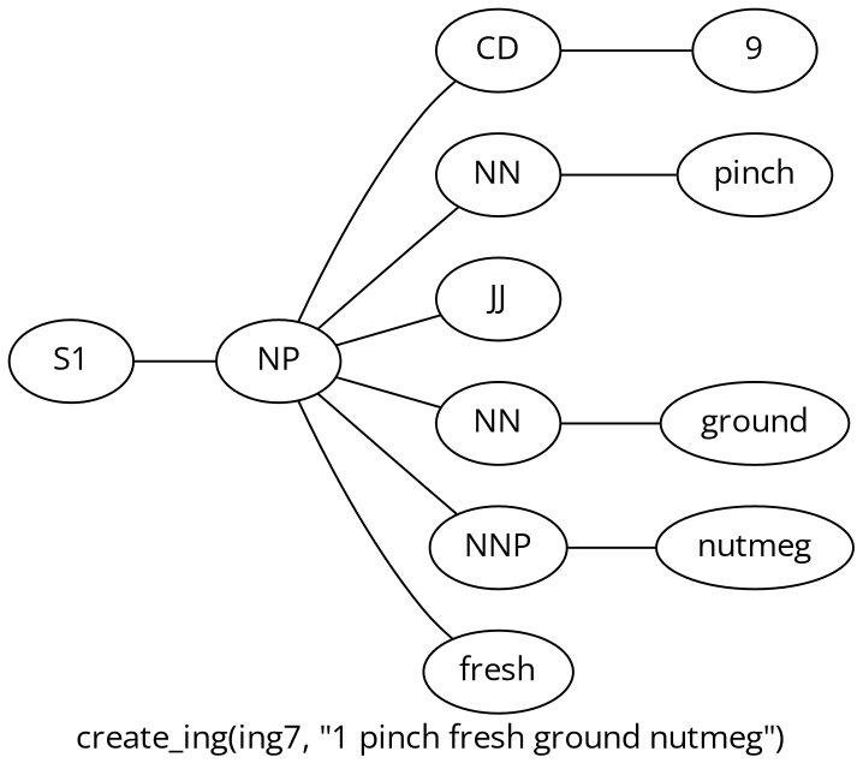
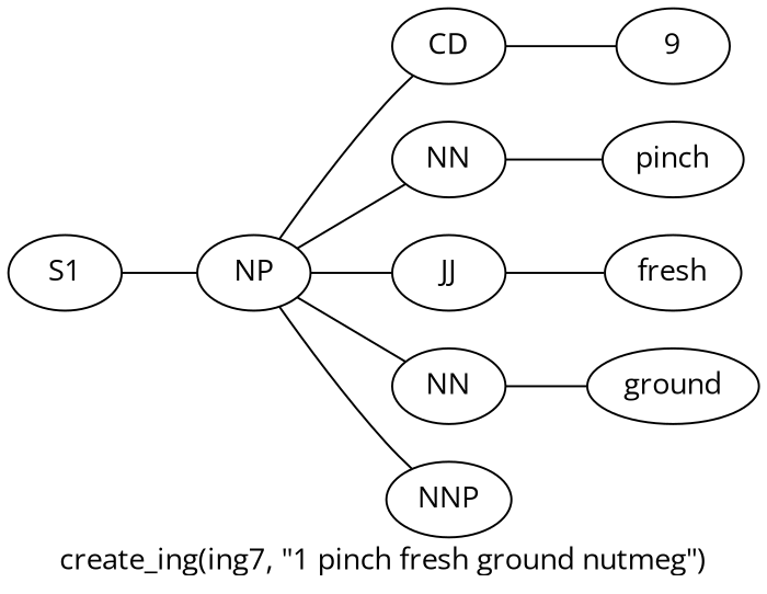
  graph {
    fontname="Open Sans"
    label="create_ing(ing7, \"1 pinch fresh ground nutmeg\")"
    rankdir=LR
    node [fontname="Open Sans"]
    edge [fontname="Open Sans"]
    n1 [label=S1]
    n2 [label=NP]
    n3 [label=CD]
    n4 [label=NN]
    n5 [label=JJ]
    n6 [label=NN]
    n7 [label=NNP]
    n8 [label=9]
    n9 [label=pinch]
    n10 [label=fresh]
    n11 [label=ground]
-   n12 [label=nutmeg]
    n1 -- n2
    n2 -- n3
    n2 -- n4
    n2 -- n5
    n2 -- n6
    n2 -- n7
    n3 -- n8
    n4 -- n9
-   n2 -- n10
+   n5 -- n10
    n6 -- n11
-   n7 -- n12
  }
